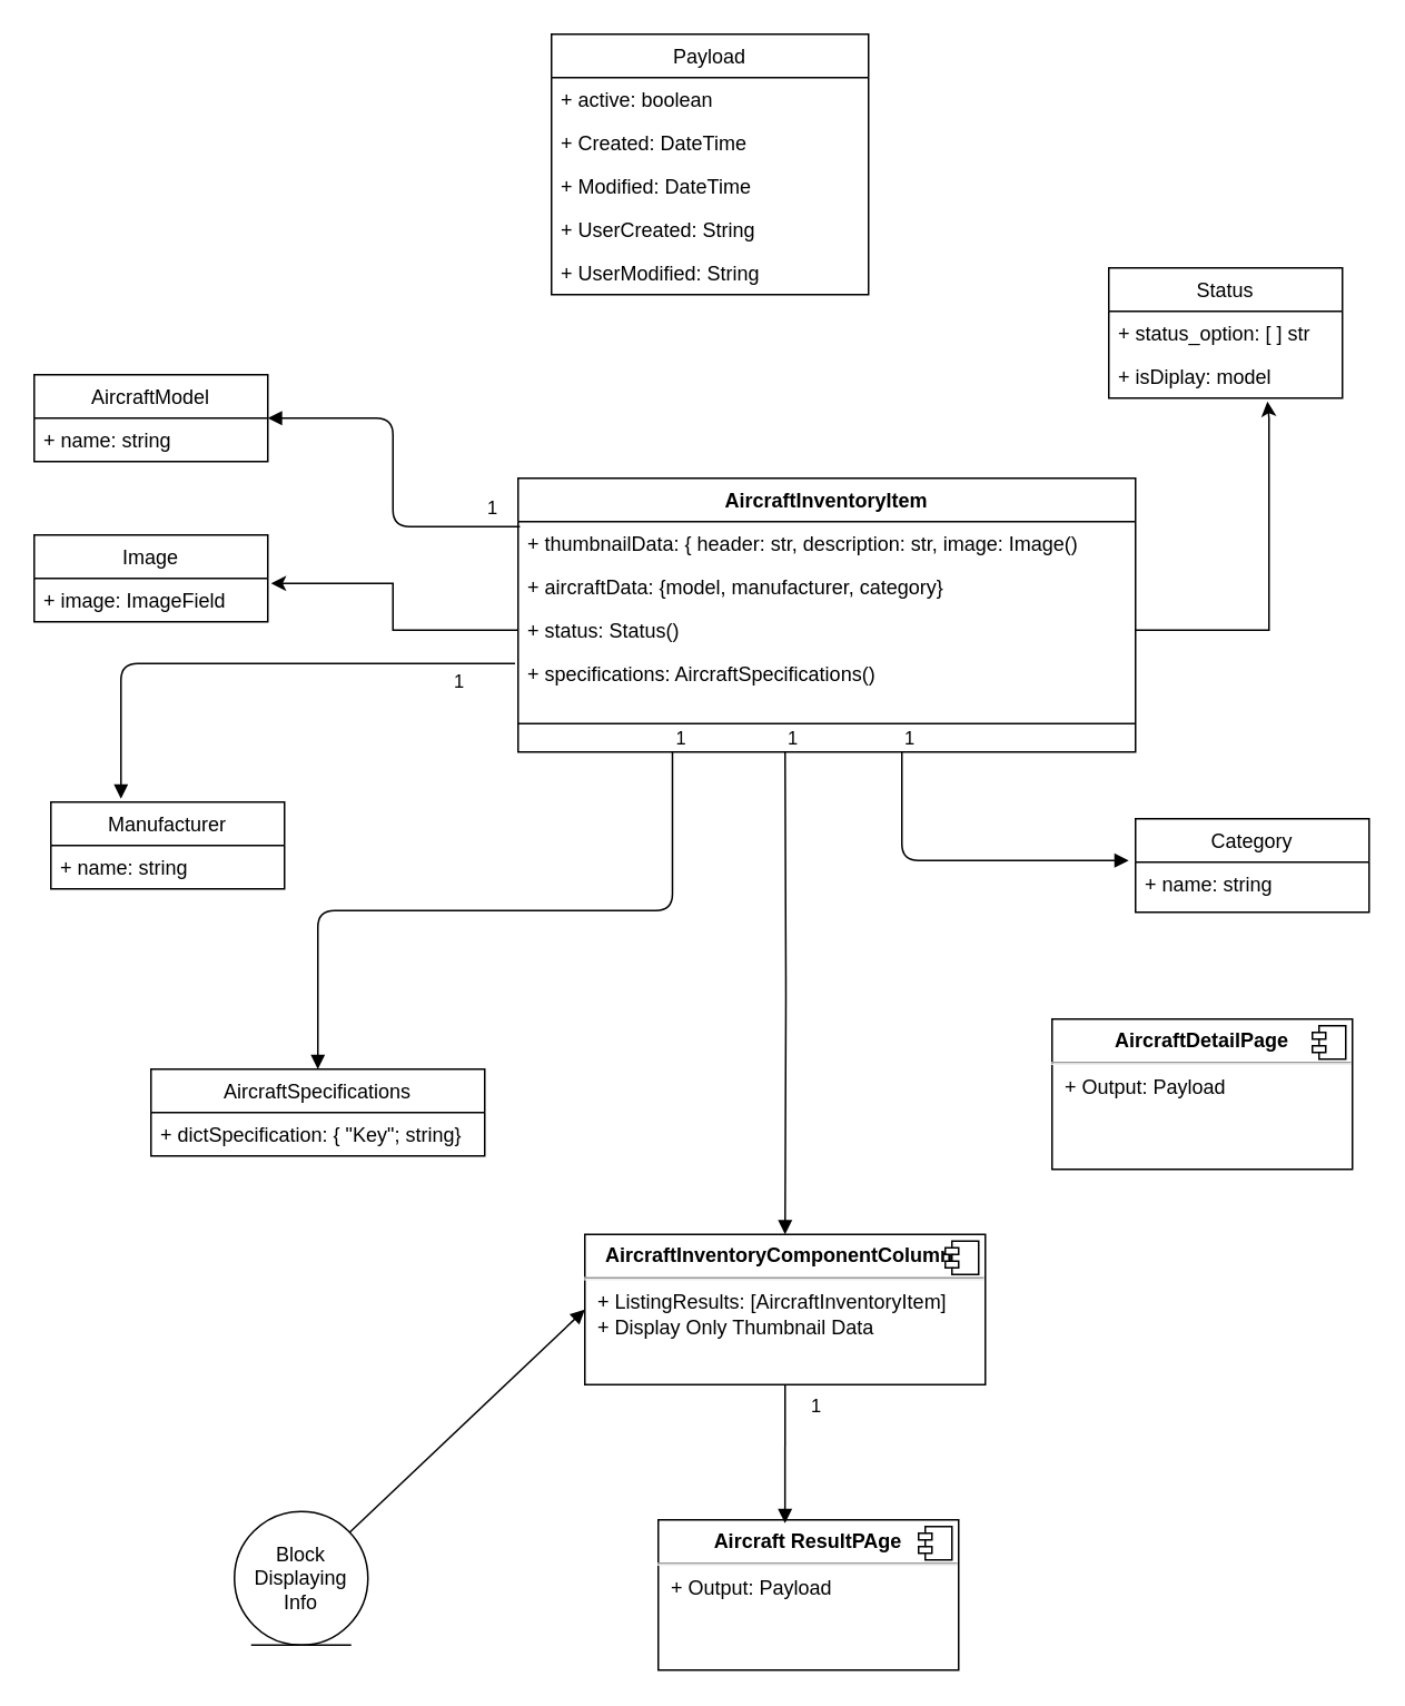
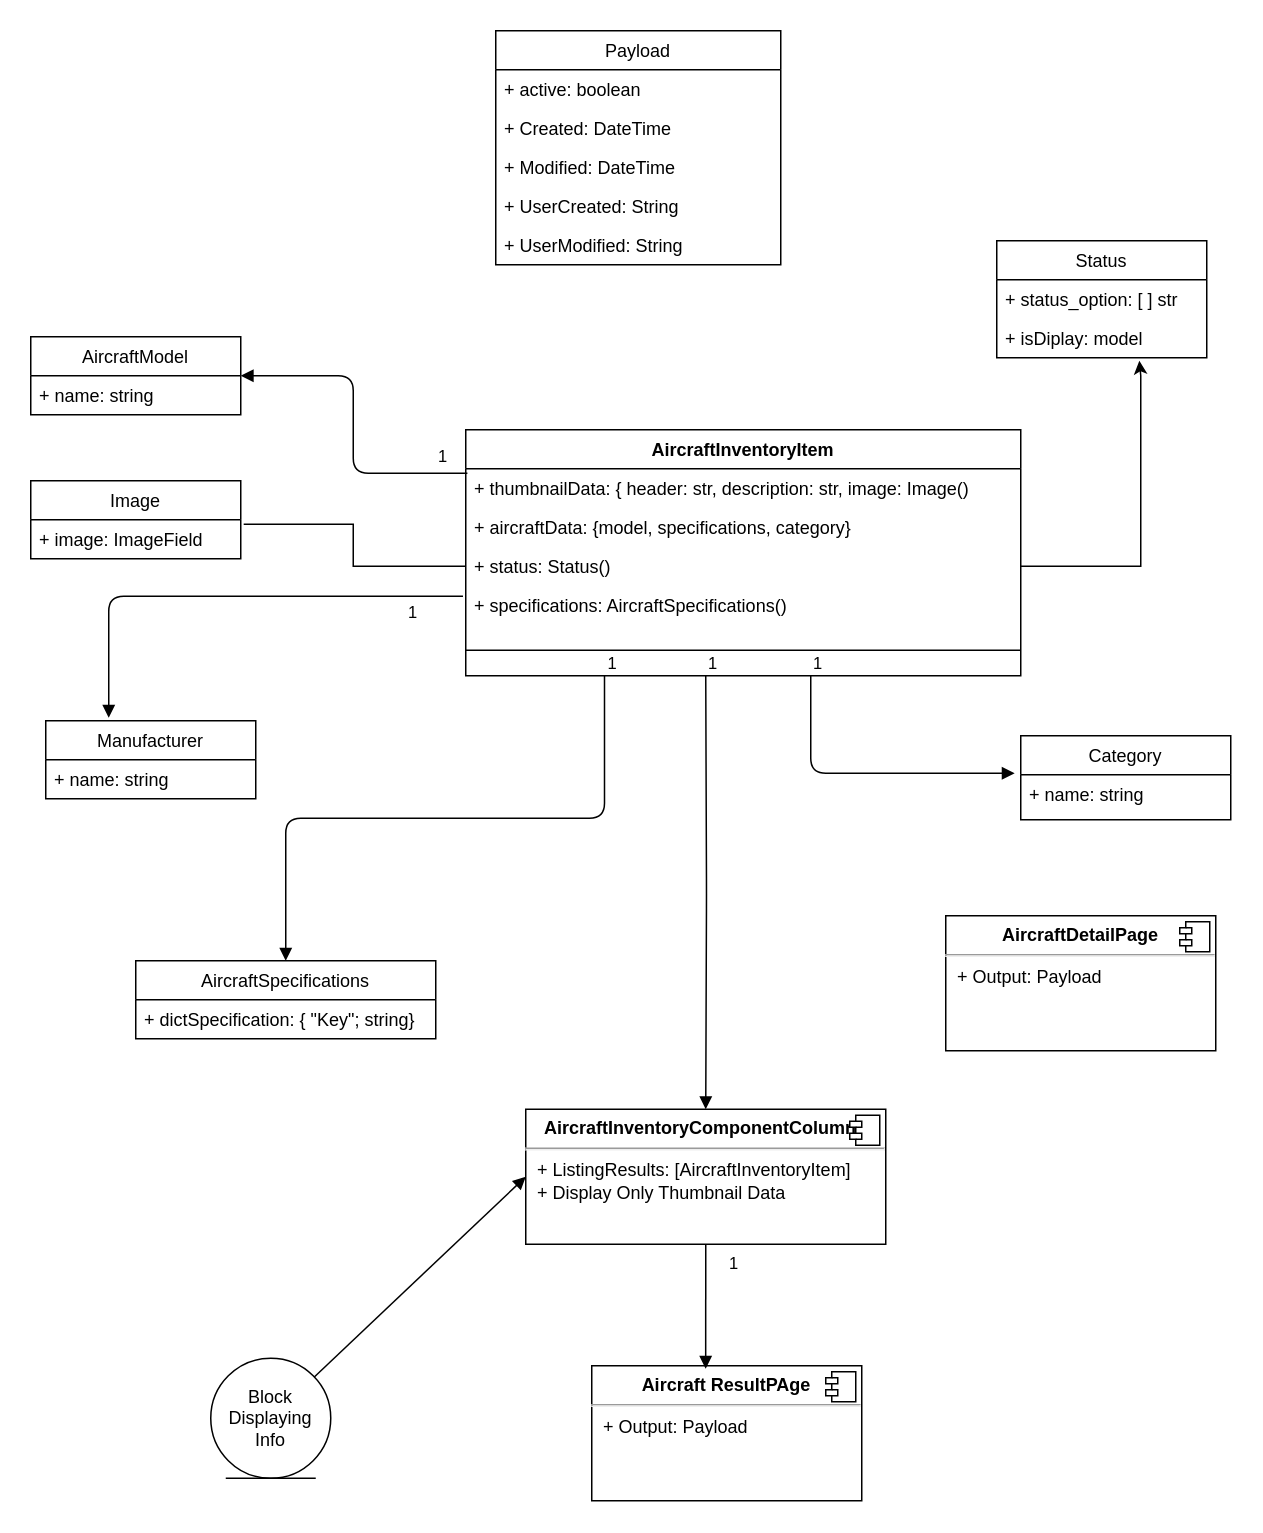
  <mxCell id="0" />
  <mxCell id="1" parent="0" />
  <mxCell id="2" value="AircraftModel" style="swimlane;fontStyle=0;childLayout=stackLayout;horizontal=1;startSize=26;fillColor=none;horizontalStack=0;resizeParent=1;resizeParentMax=0;resizeLast=0;collapsible=1;marginBottom=0;" parent="1" vertex="1"><mxGeometry x="20" y="224" width="140" height="52" as="geometry" /></mxCell>
  <mxCell id="3" value="+ name: string" style="text;strokeColor=none;fillColor=none;align=left;verticalAlign=top;spacingLeft=4;spacingRight=4;overflow=hidden;rotatable=0;points=[[0,0.5],[1,0.5]];portConstraint=eastwest;" parent="2" vertex="1"><mxGeometry y="26" width="140" height="26" as="geometry" /></mxCell>
  <mxCell id="4" value="Manufacturer" style="swimlane;fontStyle=0;childLayout=stackLayout;horizontal=1;startSize=26;fillColor=none;horizontalStack=0;resizeParent=1;resizeParentMax=0;resizeLast=0;collapsible=1;marginBottom=0;" parent="1" vertex="1"><mxGeometry x="30" y="480" width="140" height="52" as="geometry" /></mxCell>
  <mxCell id="5" value="+ name: string" style="text;strokeColor=none;fillColor=none;align=left;verticalAlign=top;spacingLeft=4;spacingRight=4;overflow=hidden;rotatable=0;points=[[0,0.5],[1,0.5]];portConstraint=eastwest;" parent="4" vertex="1"><mxGeometry y="26" width="140" height="26" as="geometry" /></mxCell>
  <mxCell id="6" value="Status" style="swimlane;fontStyle=0;childLayout=stackLayout;horizontal=1;startSize=26;fillColor=none;horizontalStack=0;resizeParent=1;resizeParentMax=0;resizeLast=0;collapsible=1;marginBottom=0;" parent="1" vertex="1"><mxGeometry x="664" y="160" width="140" height="78" as="geometry" /></mxCell>
  <mxCell id="7" value="+ status_option: [ ] str" style="text;strokeColor=none;fillColor=none;align=left;verticalAlign=top;spacingLeft=4;spacingRight=4;overflow=hidden;rotatable=0;points=[[0,0.5],[1,0.5]];portConstraint=eastwest;" parent="6" vertex="1"><mxGeometry y="26" width="140" height="26" as="geometry" /></mxCell>
  <mxCell id="8" value="+ isDiplay: model" style="text;strokeColor=none;fillColor=none;align=left;verticalAlign=top;spacingLeft=4;spacingRight=4;overflow=hidden;rotatable=0;points=[[0,0.5],[1,0.5]];portConstraint=eastwest;" parent="6" vertex="1"><mxGeometry y="52" width="140" height="26" as="geometry" /></mxCell>
  <mxCell id="9" value="Image" style="swimlane;fontStyle=0;childLayout=stackLayout;horizontal=1;startSize=26;fillColor=none;horizontalStack=0;resizeParent=1;resizeParentMax=0;resizeLast=0;collapsible=1;marginBottom=0;" parent="1" vertex="1"><mxGeometry x="20" y="320" width="140" height="52" as="geometry" /></mxCell>
  <mxCell id="10" value="+ image: ImageField" style="text;strokeColor=none;fillColor=none;align=left;verticalAlign=top;spacingLeft=4;spacingRight=4;overflow=hidden;rotatable=0;points=[[0,0.5],[1,0.5]];portConstraint=eastwest;" parent="9" vertex="1"><mxGeometry y="26" width="140" height="26" as="geometry" /></mxCell>
  <mxCell id="11" value="Payload" style="swimlane;fontStyle=0;childLayout=stackLayout;horizontal=1;startSize=26;fillColor=none;horizontalStack=0;resizeParent=1;resizeParentMax=0;resizeLast=0;collapsible=1;marginBottom=0;" parent="1" vertex="1"><mxGeometry x="330" y="20" width="190" height="156" as="geometry" /></mxCell>
  <mxCell id="12" value="+ active: boolean" style="text;strokeColor=none;fillColor=none;align=left;verticalAlign=top;spacingLeft=4;spacingRight=4;overflow=hidden;rotatable=0;points=[[0,0.5],[1,0.5]];portConstraint=eastwest;" parent="11" vertex="1"><mxGeometry y="26" width="190" height="26" as="geometry" /></mxCell>
  <mxCell id="13" value="+ Created: DateTime" style="text;strokeColor=none;fillColor=none;align=left;verticalAlign=top;spacingLeft=4;spacingRight=4;overflow=hidden;rotatable=0;points=[[0,0.5],[1,0.5]];portConstraint=eastwest;" parent="11" vertex="1"><mxGeometry y="52" width="190" height="26" as="geometry" /></mxCell>
  <mxCell id="14" value="+ Modified: DateTime" style="text;strokeColor=none;fillColor=none;align=left;verticalAlign=top;spacingLeft=4;spacingRight=4;overflow=hidden;rotatable=0;points=[[0,0.5],[1,0.5]];portConstraint=eastwest;" parent="11" vertex="1"><mxGeometry y="78" width="190" height="26" as="geometry" /></mxCell>
  <mxCell id="15" value="+ UserCreated: String" style="text;strokeColor=none;fillColor=none;align=left;verticalAlign=top;spacingLeft=4;spacingRight=4;overflow=hidden;rotatable=0;points=[[0,0.5],[1,0.5]];portConstraint=eastwest;" parent="11" vertex="1"><mxGeometry y="104" width="190" height="26" as="geometry" /></mxCell>
  <mxCell id="16" value="+ UserModified: String" style="text;strokeColor=none;fillColor=none;align=left;verticalAlign=top;spacingLeft=4;spacingRight=4;overflow=hidden;rotatable=0;points=[[0,0.5],[1,0.5]];portConstraint=eastwest;" parent="11" vertex="1"><mxGeometry y="130" width="190" height="26" as="geometry" /></mxCell>
  <mxCell id="17" value="Category" style="swimlane;fontStyle=0;childLayout=stackLayout;horizontal=1;startSize=26;fillColor=none;horizontalStack=0;resizeParent=1;resizeParentMax=0;resizeLast=0;collapsible=1;marginBottom=0;" parent="1" vertex="1"><mxGeometry x="680" y="490" width="140" height="56" as="geometry" /></mxCell>
  <mxCell id="18" value="+ name: string" style="text;strokeColor=none;fillColor=none;align=left;verticalAlign=top;spacingLeft=4;spacingRight=4;overflow=hidden;rotatable=0;points=[[0,0.5],[1,0.5]];portConstraint=eastwest;" parent="17" vertex="1"><mxGeometry y="26" width="140" height="30" as="geometry" /></mxCell>
  <mxCell id="19" value="AircraftInventoryItem" style="swimlane;fontStyle=1;align=center;verticalAlign=top;childLayout=stackLayout;horizontal=1;startSize=26;horizontalStack=0;resizeParent=1;resizeParentMax=0;resizeLast=0;collapsible=1;marginBottom=0;" parent="1" vertex="1"><mxGeometry x="310" y="286" width="370" height="164" as="geometry" /></mxCell>
  <mxCell id="20" value="+ thumbnailData: { header: str, description: str, image: Image()" style="text;strokeColor=none;fillColor=none;align=left;verticalAlign=top;spacingLeft=4;spacingRight=4;overflow=hidden;rotatable=0;points=[[0,0.5],[1,0.5]];portConstraint=eastwest;" parent="19" vertex="1"><mxGeometry y="26" width="370" height="26" as="geometry" /></mxCell>
- <mxCell id="21" value="+ aircraftData: {model, manufacturer, category}" style="text;strokeColor=none;fillColor=none;align=left;verticalAlign=top;spacingLeft=4;spacingRight=4;overflow=hidden;rotatable=0;points=[[0,0.5],[1,0.5]];portConstraint=eastwest;" parent="19" vertex="1"><mxGeometry y="52" width="370" height="26" as="geometry" /></mxCell>
+ <mxCell id="21" value="+ aircraftData: {model, specifications, category}" style="text;strokeColor=none;fillColor=none;align=left;verticalAlign=top;spacingLeft=4;spacingRight=4;overflow=hidden;rotatable=0;points=[[0,0.5],[1,0.5]];portConstraint=eastwest;" parent="19" vertex="1"><mxGeometry y="52" width="370" height="26" as="geometry" /></mxCell>
  <mxCell id="22" value="+ status: Status()" style="text;strokeColor=none;fillColor=none;align=left;verticalAlign=top;spacingLeft=4;spacingRight=4;overflow=hidden;rotatable=0;points=[[0,0.5],[1,0.5]];portConstraint=eastwest;" parent="19" vertex="1"><mxGeometry y="78" width="370" height="26" as="geometry" /></mxCell>
  <mxCell id="23" value="+ specifications: AircraftSpecifications()" style="text;strokeColor=none;fillColor=none;align=left;verticalAlign=top;spacingLeft=4;spacingRight=4;overflow=hidden;rotatable=0;points=[[0,0.5],[1,0.5]];portConstraint=eastwest;" parent="19" vertex="1"><mxGeometry y="104" width="370" height="26" as="geometry" /></mxCell>
  <mxCell id="24" value="" style="line;strokeWidth=1;fillColor=none;align=left;verticalAlign=middle;spacingTop=-1;spacingLeft=3;spacingRight=3;rotatable=0;labelPosition=right;points=[];portConstraint=eastwest;" parent="19" vertex="1"><mxGeometry y="130" width="370" height="34" as="geometry" /></mxCell>
  <mxCell id="25" value="AircraftSpecifications" style="swimlane;fontStyle=0;childLayout=stackLayout;horizontal=1;startSize=26;fillColor=none;horizontalStack=0;resizeParent=1;resizeParentMax=0;resizeLast=0;collapsible=1;marginBottom=0;" parent="1" vertex="1"><mxGeometry x="90" y="640" width="200" height="52" as="geometry" /></mxCell>
  <mxCell id="26" value="+ dictSpecification: { &quot;Key&quot;; string}" style="text;strokeColor=none;fillColor=none;align=left;verticalAlign=top;spacingLeft=4;spacingRight=4;overflow=hidden;rotatable=0;points=[[0,0.5],[1,0.5]];portConstraint=eastwest;" parent="25" vertex="1"><mxGeometry y="26" width="200" height="26" as="geometry" /></mxCell>
  <mxCell id="27" value="&lt;p style=&quot;margin: 0px ; margin-top: 6px ; text-align: center&quot;&gt;&lt;b&gt;AircraftDetailPage&lt;/b&gt;&lt;/p&gt;&lt;hr&gt;&lt;p style=&quot;margin: 0px ; margin-left: 8px&quot;&gt;+ Output: Payload&lt;br&gt;&lt;/p&gt;" style="align=left;overflow=fill;html=1;dropTarget=0;" parent="1" vertex="1"><mxGeometry x="630" y="610" width="180" height="90" as="geometry" /></mxCell>
  <mxCell id="28" value="" style="shape=component;jettyWidth=8;jettyHeight=4;" parent="27" vertex="1"><mxGeometry x="1" width="20" height="20" relative="1" as="geometry"><mxPoint x="-24" y="4" as="offset" /></mxGeometry></mxCell>
  <mxCell id="29" value="&lt;p style=&quot;margin: 0px ; margin-top: 6px ; text-align: center&quot;&gt;&lt;b&gt;AircraftInventoryComponentColumns&lt;/b&gt;&lt;/p&gt;&lt;hr&gt;&lt;p style=&quot;margin: 0px ; margin-left: 8px&quot;&gt;+ ListingResults: [AircraftInventoryItem]&lt;br&gt;&lt;/p&gt;&lt;p style=&quot;margin: 0px ; margin-left: 8px&quot;&gt;+ Display Only Thumbnail Data&lt;/p&gt;" style="align=left;overflow=fill;html=1;dropTarget=0;" parent="1" vertex="1"><mxGeometry x="350" y="739" width="240" height="90" as="geometry" /></mxCell>
  <mxCell id="30" value="" style="shape=component;jettyWidth=8;jettyHeight=4;" parent="29" vertex="1"><mxGeometry x="1" width="20" height="20" relative="1" as="geometry"><mxPoint x="-24" y="4" as="offset" /></mxGeometry></mxCell>
  <mxCell id="31" value="&lt;p style=&quot;margin: 0px ; margin-top: 6px ; text-align: center&quot;&gt;&lt;b&gt;Aircraft ResultPAge&lt;/b&gt;&lt;/p&gt;&lt;hr&gt;&lt;p style=&quot;margin: 0px ; margin-left: 8px&quot;&gt;+ Output: Payload&lt;br&gt;&lt;/p&gt;" style="align=left;overflow=fill;html=1;dropTarget=0;" parent="1" vertex="1"><mxGeometry x="394" y="910" width="180" height="90" as="geometry" /></mxCell>
  <mxCell id="32" value="" style="shape=component;jettyWidth=8;jettyHeight=4;" parent="31" vertex="1"><mxGeometry x="1" width="20" height="20" relative="1" as="geometry"><mxPoint x="-24" y="4" as="offset" /></mxGeometry></mxCell>
  <mxCell id="33" value="Block Displaying Info" style="ellipse;shape=umlEntity;whiteSpace=wrap;html=1;" parent="1" vertex="1"><mxGeometry x="140" y="905" width="80" height="80" as="geometry" /></mxCell>
  <mxCell id="34" value="" style="html=1;verticalAlign=bottom;endArrow=block;entryX=0;entryY=0.5;entryDx=0;entryDy=0;" parent="1" source="33" target="29" edge="1"><mxGeometry width="80" relative="1" as="geometry"><mxPoint x="320" y="850" as="sourcePoint" /><mxPoint x="310" y="800" as="targetPoint" /></mxGeometry></mxCell>
  <mxCell id="35" value="" style="endArrow=block;endFill=1;html=1;edgeStyle=orthogonalEdgeStyle;align=left;verticalAlign=top;entryX=1;entryY=0.5;entryDx=0;entryDy=0;exitX=0.003;exitY=0.115;exitDx=0;exitDy=0;exitPerimeter=0;" parent="1" source="20" target="2" edge="1"><mxGeometry x="-0.712" y="15" relative="1" as="geometry"><mxPoint x="200" y="230" as="sourcePoint" /><mxPoint x="360" y="230" as="targetPoint" /><mxPoint as="offset" /></mxGeometry></mxCell>
  <mxCell id="36" value="1" style="edgeLabel;resizable=0;html=1;align=left;verticalAlign=bottom;" parent="35" connectable="0" vertex="1"><mxGeometry x="-1" relative="1" as="geometry"><mxPoint x="-21.11" y="-2.99" as="offset" /></mxGeometry></mxCell>
  <mxCell id="37" value="" style="endArrow=block;endFill=1;html=1;edgeStyle=orthogonalEdgeStyle;align=left;verticalAlign=top;entryX=-0.029;entryY=-0.033;entryDx=0;entryDy=0;entryPerimeter=0;" parent="1" target="18" edge="1"><mxGeometry x="-1" relative="1" as="geometry"><mxPoint x="540" y="450" as="sourcePoint" /><mxPoint x="630" y="520" as="targetPoint" /><Array as="points"><mxPoint x="540" y="515" /></Array></mxGeometry></mxCell>
  <mxCell id="38" value="1" style="edgeLabel;resizable=0;html=1;align=left;verticalAlign=bottom;" parent="37" connectable="0" vertex="1"><mxGeometry x="-1" relative="1" as="geometry" /></mxCell>
  <mxCell id="39" style="edgeStyle=orthogonalEdgeStyle;rounded=0;orthogonalLoop=1;jettySize=auto;html=1;exitX=1;exitY=0.5;exitDx=0;exitDy=0;entryX=0.679;entryY=1.077;entryDx=0;entryDy=0;entryPerimeter=0;" parent="1" source="22" target="8" edge="1"><mxGeometry relative="1" as="geometry"><Array as="points"><mxPoint x="760" y="377" /><mxPoint x="760" y="250" /></Array></mxGeometry></mxCell>
  <mxCell id="40" value="&lt;br&gt;" style="endArrow=block;endFill=1;html=1;edgeStyle=orthogonalEdgeStyle;align=left;verticalAlign=top;entryX=0.3;entryY=-0.038;entryDx=0;entryDy=0;entryPerimeter=0;exitX=-0.005;exitY=0.269;exitDx=0;exitDy=0;exitPerimeter=0;" parent="1" source="23" target="4" edge="1"><mxGeometry x="-0.255" y="13" relative="1" as="geometry"><mxPoint x="110" y="430" as="sourcePoint" /><mxPoint x="270" y="430" as="targetPoint" /><mxPoint as="offset" /></mxGeometry></mxCell>
  <mxCell id="41" value="1" style="edgeLabel;resizable=0;html=1;align=left;verticalAlign=bottom;" parent="40" connectable="0" vertex="1"><mxGeometry x="-1" relative="1" as="geometry"><mxPoint x="-38.15" y="19.01" as="offset" /></mxGeometry></mxCell>
- <mxCell id="42" style="edgeStyle=orthogonalEdgeStyle;rounded=0;orthogonalLoop=1;jettySize=auto;html=1;exitX=0;exitY=0.5;exitDx=0;exitDy=0;entryX=1.014;entryY=0.115;entryDx=0;entryDy=0;entryPerimeter=0;" parent="1" source="22" target="10" edge="1"><mxGeometry relative="1" as="geometry" /></mxCell>
+ <mxCell id="42" style="edgeStyle=orthogonalEdgeStyle;rounded=0;orthogonalLoop=1;jettySize=auto;html=1;exitX=0;exitY=0.5;exitDx=0;exitDy=0;entryX=1.014;entryY=0.115;entryDx=0;entryDy=0;entryPerimeter=0;endArrow=none;" parent="1" source="22" target="10" edge="1"><mxGeometry relative="1" as="geometry" /></mxCell>
  <mxCell id="43" value="&lt;br&gt;" style="endArrow=block;endFill=1;html=1;edgeStyle=orthogonalEdgeStyle;align=left;verticalAlign=top;entryX=0.5;entryY=0;entryDx=0;entryDy=0;exitX=0.25;exitY=1;exitDx=0;exitDy=0;" parent="1" source="19" target="25" edge="1"><mxGeometry x="0.031" y="-65" relative="1" as="geometry"><mxPoint x="300" y="600" as="sourcePoint" /><mxPoint x="460" y="600" as="targetPoint" /><mxPoint x="1" as="offset" /></mxGeometry></mxCell>
  <mxCell id="44" value="1" style="edgeLabel;resizable=0;html=1;align=left;verticalAlign=bottom;" parent="43" connectable="0" vertex="1"><mxGeometry x="-1" relative="1" as="geometry" /></mxCell>
  <mxCell id="45" value="&lt;br&gt;" style="endArrow=block;endFill=1;html=1;edgeStyle=orthogonalEdgeStyle;align=left;verticalAlign=top;entryX=0.5;entryY=0;entryDx=0;entryDy=0;" parent="1" target="29" edge="1"><mxGeometry x="-0.1" y="20" relative="1" as="geometry"><mxPoint x="470" y="450" as="sourcePoint" /><mxPoint x="460" y="600" as="targetPoint" /><mxPoint as="offset" /></mxGeometry></mxCell>
  <mxCell id="46" value="1" style="edgeLabel;resizable=0;html=1;align=left;verticalAlign=bottom;" parent="45" connectable="0" vertex="1"><mxGeometry x="-1" relative="1" as="geometry" /></mxCell>
  <mxCell id="47" value="&lt;br&gt;" style="endArrow=block;endFill=1;html=1;edgeStyle=orthogonalEdgeStyle;align=left;verticalAlign=top;entryX=0.422;entryY=0.022;entryDx=0;entryDy=0;entryPerimeter=0;exitX=0.5;exitY=1;exitDx=0;exitDy=0;" parent="1" source="29" target="31" edge="1"><mxGeometry x="-0.287" y="20" relative="1" as="geometry"><mxPoint x="480" y="840" as="sourcePoint" /><mxPoint x="550" y="870" as="targetPoint" /><mxPoint as="offset" /></mxGeometry></mxCell>
  <mxCell id="48" value="1" style="edgeLabel;resizable=0;html=1;align=left;verticalAlign=bottom;" parent="47" connectable="0" vertex="1"><mxGeometry x="-1" relative="1" as="geometry"><mxPoint x="14" y="21" as="offset" /></mxGeometry></mxCell>
